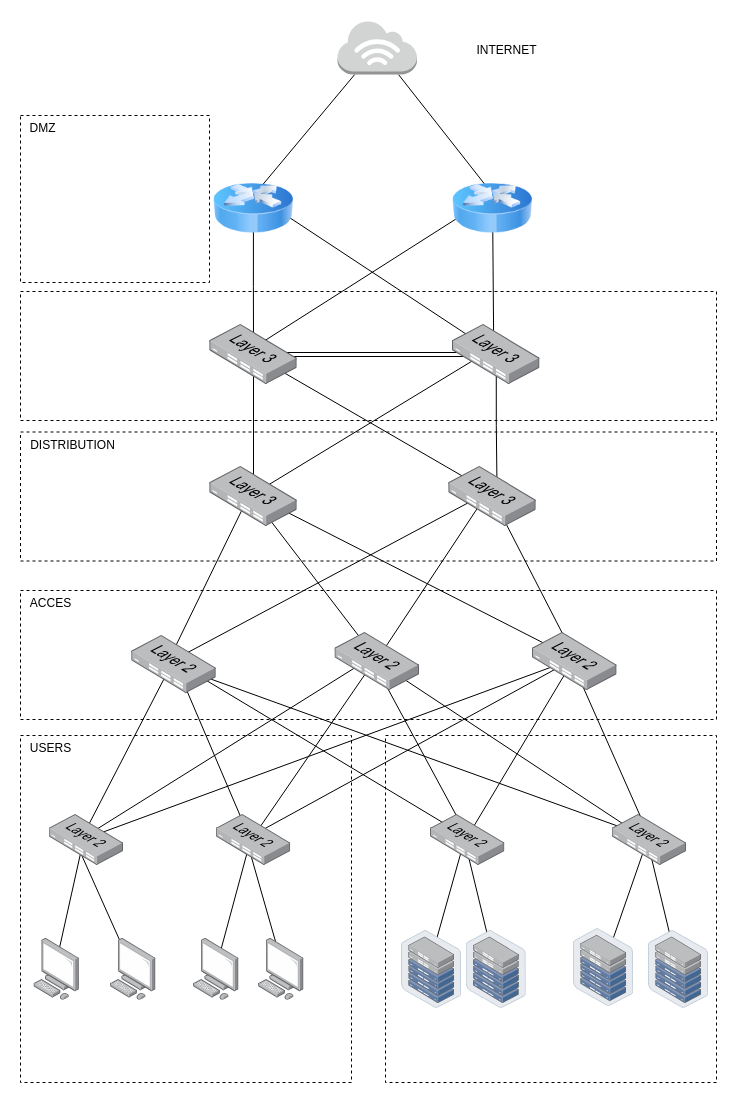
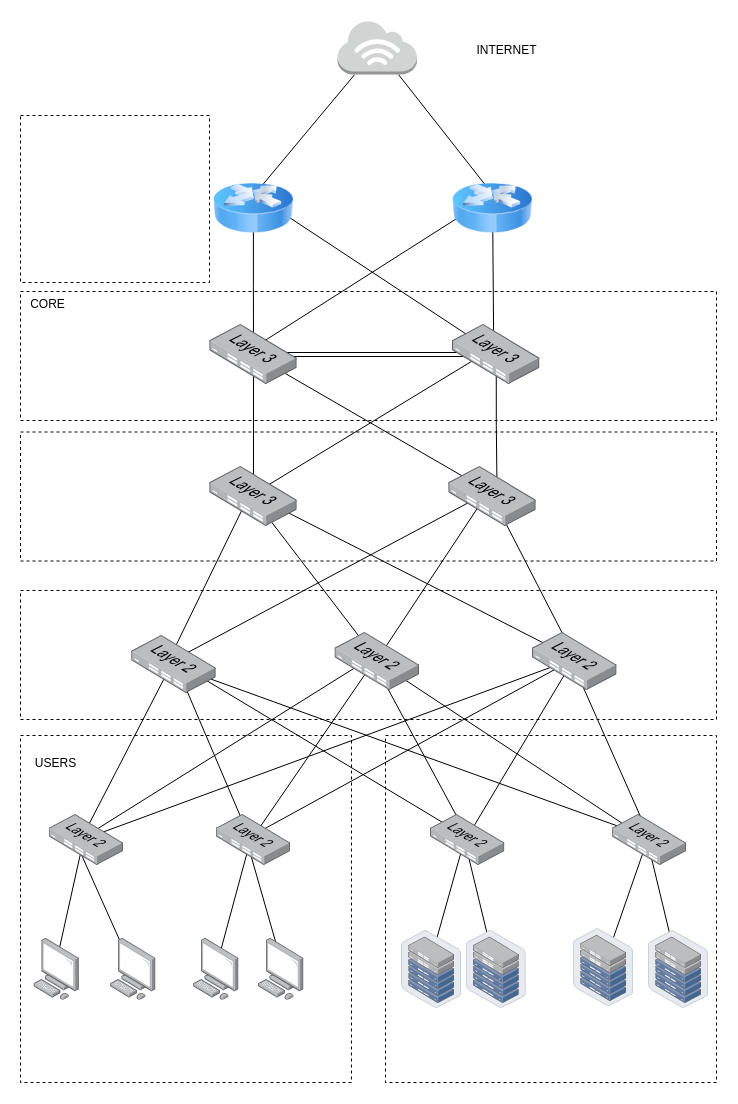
  <mxCell id="0" />
  <mxCell id="1" parent="0" />
  <mxCell id="2" value="" style="rounded=0;orthogonalLoop=1;jettySize=auto;html=1;endArrow=none;endFill=0;entryX=0.47;entryY=0.431;entryDx=0;entryDy=0;entryPerimeter=0;exitX=0.433;exitY=0.527;exitDx=0;exitDy=0;exitPerimeter=0;" edge="1" parent="1" source="69" target="63"><mxGeometry relative="1" as="geometry" /></mxCell>
  <mxCell id="3" value="" style="rounded=0;orthogonalLoop=1;jettySize=auto;html=1;endArrow=none;endFill=0;entryX=0.457;entryY=0.5;entryDx=0;entryDy=0;entryPerimeter=0;exitX=0.5;exitY=0.527;exitDx=0;exitDy=0;exitPerimeter=0;" edge="1" parent="1" source="70" target="63"><mxGeometry relative="1" as="geometry" /></mxCell>
  <mxCell id="4" value="" style="rounded=0;orthogonalLoop=1;jettySize=auto;html=1;endArrow=none;endFill=0;entryX=0.5;entryY=0.392;entryDx=0;entryDy=0;entryPerimeter=0;exitX=0.533;exitY=0.41;exitDx=0;exitDy=0;exitPerimeter=0;" edge="1" parent="1" source="71" target="64"><mxGeometry relative="1" as="geometry" /></mxCell>
  <mxCell id="5" value="" style="rounded=0;orthogonalLoop=1;jettySize=auto;html=1;endArrow=none;endFill=0;exitX=0.5;exitY=0.514;exitDx=0;exitDy=0;exitPerimeter=0;" edge="1" parent="1" source="72"><mxGeometry relative="1" as="geometry"><mxPoint x="647" y="841" as="targetPoint" /></mxGeometry></mxCell>
  <mxCell id="6" style="rounded=0;orthogonalLoop=1;jettySize=auto;html=1;endArrow=none;endFill=0;exitX=0.462;exitY=0.451;exitDx=0;exitDy=0;exitPerimeter=0;entryX=0.467;entryY=0.397;entryDx=0;entryDy=0;entryPerimeter=0;" parent="1" source="59" target="47" edge="1"><mxGeometry relative="1" as="geometry" /></mxCell>
  <mxCell id="7" style="rounded=0;orthogonalLoop=1;jettySize=auto;html=1;endArrow=none;endFill=0;entryX=0.5;entryY=0.448;entryDx=0;entryDy=0;entryPerimeter=0;exitX=0.435;exitY=0.5;exitDx=0;exitDy=0;exitPerimeter=0;" parent="1" source="59" target="46" edge="1"><mxGeometry relative="1" as="geometry" /></mxCell>
  <mxCell id="8" style="rounded=0;orthogonalLoop=1;jettySize=auto;html=1;endArrow=none;endFill=0;exitX=0.5;exitY=0.431;exitDx=0;exitDy=0;exitPerimeter=0;entryX=0.5;entryY=0.414;entryDx=0;entryDy=0;entryPerimeter=0;" parent="1" source="62" target="47" edge="1"><mxGeometry relative="1" as="geometry" /></mxCell>
  <mxCell id="9" style="rounded=0;orthogonalLoop=1;jettySize=auto;html=1;endArrow=none;endFill=0;exitX=0.46;exitY=0.431;exitDx=0;exitDy=0;exitPerimeter=0;entryX=0.5;entryY=0.448;entryDx=0;entryDy=0;entryPerimeter=0;" parent="1" source="62" target="46" edge="1"><mxGeometry relative="1" as="geometry" /></mxCell>
  <mxCell id="10" style="rounded=0;orthogonalLoop=1;jettySize=auto;html=1;endArrow=none;endFill=0;entryX=0.459;entryY=0.5;entryDx=0;entryDy=0;entryPerimeter=0;exitX=0.5;exitY=0.451;exitDx=0;exitDy=0;exitPerimeter=0;" parent="1" source="64" target="45" edge="1"><mxGeometry relative="1" as="geometry" /></mxCell>
  <mxCell id="11" style="rounded=0;orthogonalLoop=1;jettySize=auto;html=1;endArrow=none;endFill=0;entryX=0.5;entryY=0.5;entryDx=0;entryDy=0;entryPerimeter=0;exitX=0.475;exitY=0.5;exitDx=0;exitDy=0;exitPerimeter=0;" parent="1" source="64" target="47" edge="1"><mxGeometry relative="1" as="geometry" /></mxCell>
  <mxCell id="12" style="rounded=0;orthogonalLoop=1;jettySize=auto;html=1;endArrow=none;endFill=0;entryX=0.432;entryY=0.448;entryDx=0;entryDy=0;entryPerimeter=0;exitX=0.5;exitY=0.431;exitDx=0;exitDy=0;exitPerimeter=0;" parent="1" source="63" target="47" edge="1"><mxGeometry relative="1" as="geometry" /></mxCell>
  <mxCell id="13" style="rounded=0;orthogonalLoop=1;jettySize=auto;html=1;endArrow=none;endFill=0;entryX=0.471;entryY=0.414;entryDx=0;entryDy=0;entryPerimeter=0;exitX=0.5;exitY=0.451;exitDx=0;exitDy=0;exitPerimeter=0;" parent="1" source="63" target="45" edge="1"><mxGeometry relative="1" as="geometry" /></mxCell>
  <mxCell id="14" style="rounded=0;orthogonalLoop=1;jettySize=auto;html=1;endArrow=none;endFill=0;entryX=0.449;entryY=0.448;entryDx=0;entryDy=0;entryPerimeter=0;exitX=0.5;exitY=0.431;exitDx=0;exitDy=0;exitPerimeter=0;" parent="1" source="64" target="46" edge="1"><mxGeometry relative="1" as="geometry" /></mxCell>
  <mxCell id="15" style="rounded=0;orthogonalLoop=1;jettySize=auto;html=1;endArrow=none;endFill=0;entryX=0.5;entryY=0.431;entryDx=0;entryDy=0;entryPerimeter=0;exitX=0.5;exitY=0.431;exitDx=0;exitDy=0;exitPerimeter=0;" parent="1" source="63" target="46" edge="1"><mxGeometry relative="1" as="geometry" /></mxCell>
  <mxCell id="16" style="rounded=0;orthogonalLoop=1;jettySize=auto;html=1;endArrow=none;endFill=0;entryX=0.5;entryY=0.431;entryDx=0;entryDy=0;entryPerimeter=0;exitX=0.446;exitY=0.451;exitDx=0;exitDy=0;exitPerimeter=0;" parent="1" source="62" target="45" edge="1"><mxGeometry relative="1" as="geometry" /></mxCell>
  <mxCell id="17" style="rounded=0;orthogonalLoop=1;jettySize=auto;html=1;endArrow=none;endFill=0;entryX=0.477;entryY=0.45;entryDx=0;entryDy=0;entryPerimeter=0;exitX=0.5;exitY=0.431;exitDx=0;exitDy=0;exitPerimeter=0;" parent="1" source="46" target="43" edge="1"><mxGeometry relative="1" as="geometry" /></mxCell>
  <mxCell id="18" style="rounded=0;orthogonalLoop=1;jettySize=auto;html=1;endArrow=none;endFill=0;entryX=0.466;entryY=0.45;entryDx=0;entryDy=0;entryPerimeter=0;exitX=0.466;exitY=0.431;exitDx=0;exitDy=0;exitPerimeter=0;" parent="1" source="46" target="41" edge="1"><mxGeometry relative="1" as="geometry" /></mxCell>
  <mxCell id="19" style="rounded=0;orthogonalLoop=1;jettySize=auto;html=1;endArrow=none;endFill=0;exitX=0.467;exitY=0.414;exitDx=0;exitDy=0;exitPerimeter=0;entryX=0.466;entryY=0.467;entryDx=0;entryDy=0;entryPerimeter=0;" parent="1" source="47" target="41" edge="1"><mxGeometry relative="1" as="geometry" /></mxCell>
  <mxCell id="20" style="rounded=0;orthogonalLoop=1;jettySize=auto;html=1;endArrow=none;endFill=0;entryX=0.443;entryY=0.433;entryDx=0;entryDy=0;entryPerimeter=0;exitX=0.485;exitY=0.431;exitDx=0;exitDy=0;exitPerimeter=0;" parent="1" source="45" target="43" edge="1"><mxGeometry relative="1" as="geometry" /></mxCell>
  <mxCell id="21" style="rounded=0;orthogonalLoop=1;jettySize=auto;html=1;endArrow=none;endFill=0;exitX=0.425;exitY=0.466;exitDx=0;exitDy=0;exitPerimeter=0;entryX=0.454;entryY=0.467;entryDx=0;entryDy=0;entryPerimeter=0;" parent="1" source="45" target="41" edge="1"><mxGeometry relative="1" as="geometry" /></mxCell>
  <mxCell id="22" style="rounded=0;orthogonalLoop=1;jettySize=auto;html=1;entryX=0.454;entryY=0.417;entryDx=0;entryDy=0;entryPerimeter=0;endArrow=none;endFill=0;exitX=0.5;exitY=0.466;exitDx=0;exitDy=0;exitPerimeter=0;" parent="1" source="47" target="43" edge="1"><mxGeometry relative="1" as="geometry" /></mxCell>
  <mxCell id="23" style="rounded=0;orthogonalLoop=1;jettySize=auto;html=1;entryX=0.546;entryY=0.417;entryDx=0;entryDy=0;entryPerimeter=0;endArrow=none;endFill=0;exitX=0.423;exitY=0.433;exitDx=0;exitDy=0;exitPerimeter=0;" parent="1" source="42" target="41" edge="1"><mxGeometry relative="1" as="geometry" /></mxCell>
  <mxCell id="24" style="rounded=0;orthogonalLoop=1;jettySize=auto;html=1;entryX=0.489;entryY=0.5;entryDx=0;entryDy=0;entryPerimeter=0;endArrow=none;endFill=0;exitX=0.5;exitY=0.45;exitDx=0;exitDy=0;exitPerimeter=0;" parent="1" source="43" target="40" edge="1"><mxGeometry relative="1" as="geometry" /></mxCell>
  <mxCell id="25" style="edgeStyle=orthogonalEdgeStyle;rounded=0;orthogonalLoop=1;jettySize=auto;html=1;entryX=0.552;entryY=0.417;entryDx=0;entryDy=0;entryPerimeter=0;endArrow=none;endFill=0;exitX=0.5;exitY=0.417;exitDx=0;exitDy=0;exitPerimeter=0;" parent="1" source="42" target="43" edge="1"><mxGeometry relative="1" as="geometry" /></mxCell>
  <mxCell id="26" value="" style="rounded=0;whiteSpace=wrap;html=1;fillColor=none;dashed=1;" parent="1" vertex="1"><mxGeometry x="20" y="291" width="696" height="129" as="geometry" /></mxCell>
  <mxCell id="27" style="rounded=0;orthogonalLoop=1;jettySize=auto;html=1;entryX=0.525;entryY=0.325;entryDx=0;entryDy=0;endArrow=none;endFill=0;entryPerimeter=0;exitX=0.523;exitY=0.367;exitDx=0;exitDy=0;exitPerimeter=0;" parent="1" source="40" target="37" edge="1"><mxGeometry relative="1" as="geometry" /></mxCell>
  <mxCell id="28" style="rounded=0;orthogonalLoop=1;jettySize=auto;html=1;entryX=0.513;entryY=0.325;entryDx=0;entryDy=0;endArrow=none;endFill=0;entryPerimeter=0;exitX=0.423;exitY=0.417;exitDx=0;exitDy=0;exitPerimeter=0;" parent="1" source="42" target="35" edge="1"><mxGeometry relative="1" as="geometry" /></mxCell>
  <mxCell id="29" value="" style="rounded=0;whiteSpace=wrap;html=1;fillColor=none;dashed=1;" parent="1" vertex="1"><mxGeometry x="20" y="590" width="696" height="129" as="geometry" /></mxCell>
  <mxCell id="30" value="" style="rounded=0;whiteSpace=wrap;html=1;fillColor=none;dashed=1;" parent="1" vertex="1"><mxGeometry x="20" y="431.5" width="696" height="129" as="geometry" /></mxCell>
  <mxCell id="31" style="rounded=0;orthogonalLoop=1;jettySize=auto;html=1;endArrow=none;endFill=0;entryX=0.513;entryY=0.325;entryDx=0;entryDy=0;entryPerimeter=0;" parent="1" source="33" target="35" edge="1"><mxGeometry relative="1" as="geometry"><mxPoint x="279" y="162" as="targetPoint" /></mxGeometry></mxCell>
  <mxCell id="32" style="rounded=0;orthogonalLoop=1;jettySize=auto;html=1;endArrow=none;endFill=0;entryX=0.513;entryY=0.337;entryDx=0;entryDy=0;entryPerimeter=0;" parent="1" source="33" target="37" edge="1"><mxGeometry relative="1" as="geometry" /></mxCell>
  <mxCell id="33" value="" style="outlineConnect=0;dashed=0;verticalLabelPosition=bottom;verticalAlign=top;align=center;html=1;shape=mxgraph.aws3.internet_3;fillColor=#D2D3D3;gradientColor=none;" parent="1" vertex="1"><mxGeometry x="337" y="20" width="79.5" height="54" as="geometry" /></mxCell>
  <mxCell id="34" style="edgeStyle=orthogonalEdgeStyle;rounded=0;orthogonalLoop=1;jettySize=auto;html=1;endArrow=none;endFill=0;exitX=0.499;exitY=0.325;exitDx=0;exitDy=0;exitPerimeter=0;entryX=0.5;entryY=0.367;entryDx=0;entryDy=0;entryPerimeter=0;" parent="1" source="35" target="40" edge="1"><mxGeometry relative="1" as="geometry" /></mxCell>
  <mxCell id="35" value="" style="image;html=1;image=img/lib/clip_art/networking/Router_Icon_128x128.png" parent="1" vertex="1"><mxGeometry x="213" y="168" width="80" height="80" as="geometry" /></mxCell>
  <mxCell id="36" style="rounded=0;orthogonalLoop=1;jettySize=auto;html=1;entryX=0.471;entryY=0.4;entryDx=0;entryDy=0;entryPerimeter=0;endArrow=none;endFill=0;exitX=0.5;exitY=0.337;exitDx=0;exitDy=0;exitPerimeter=0;" parent="1" source="37" target="42" edge="1"><mxGeometry relative="1" as="geometry" /></mxCell>
  <mxCell id="37" value="" style="image;html=1;image=img/lib/clip_art/networking/Router_Icon_128x128.png" parent="1" vertex="1"><mxGeometry x="452" y="168" width="80" height="80" as="geometry" /></mxCell>
  <mxCell id="38" style="rounded=0;orthogonalLoop=1;jettySize=auto;html=1;shape=link;exitX=0.432;exitY=0.5;exitDx=0;exitDy=0;exitPerimeter=0;entryX=0.48;entryY=0.5;entryDx=0;entryDy=0;entryPerimeter=0;" parent="1" source="40" target="42" edge="1"><mxGeometry relative="1" as="geometry" /></mxCell>
  <mxCell id="39" style="edgeStyle=orthogonalEdgeStyle;rounded=0;orthogonalLoop=1;jettySize=auto;html=1;endArrow=none;endFill=0;exitX=0.5;exitY=0.45;exitDx=0;exitDy=0;exitPerimeter=0;entryX=0.5;entryY=0.367;entryDx=0;entryDy=0;entryPerimeter=0;" parent="1" source="40" target="41" edge="1"><mxGeometry relative="1" as="geometry" /></mxCell>
  <mxCell id="40" value="" style="image;points=[];aspect=fixed;html=1;align=center;shadow=0;dashed=0;image=img/lib/allied_telesis/switch/Switch_24_port_L3.svg;" parent="1" vertex="1"><mxGeometry x="209.23" y="324" width="87.53" height="60" as="geometry" /></mxCell>
  <mxCell id="41" value="" style="image;points=[];aspect=fixed;html=1;align=center;shadow=0;dashed=0;image=img/lib/allied_telesis/switch/Switch_24_port_L3.svg;" parent="1" vertex="1"><mxGeometry x="209.23" y="466" width="87.53" height="60" as="geometry" /></mxCell>
  <mxCell id="42" value="" style="image;points=[];aspect=fixed;html=1;align=center;shadow=0;dashed=0;image=img/lib/allied_telesis/switch/Switch_24_port_L3.svg;" parent="1" vertex="1"><mxGeometry x="452" y="324" width="87.53" height="60" as="geometry" /></mxCell>
  <mxCell id="43" value="" style="image;points=[];aspect=fixed;html=1;align=center;shadow=0;dashed=0;image=img/lib/allied_telesis/switch/Switch_24_port_L3.svg;" parent="1" vertex="1"><mxGeometry x="448.23" y="466" width="87.53" height="60" as="geometry" /></mxCell>
  <mxCell id="44" style="rounded=0;orthogonalLoop=1;jettySize=auto;html=1;endArrow=none;endFill=0;exitX=0.5;exitY=0.414;exitDx=0;exitDy=0;exitPerimeter=0;entryX=0.457;entryY=0.412;entryDx=0;entryDy=0;entryPerimeter=0;" parent="1" source="45" target="59" edge="1"><mxGeometry relative="1" as="geometry" /></mxCell>
  <mxCell id="45" value="" style="image;points=[];aspect=fixed;html=1;align=center;shadow=0;dashed=0;image=img/lib/allied_telesis/switch/Switch_24_port_L2.svg;" parent="1" vertex="1"><mxGeometry x="131.19" y="635" width="84.61" height="58" as="geometry" /></mxCell>
  <mxCell id="46" value="" style="image;points=[];aspect=fixed;html=1;align=center;shadow=0;dashed=0;image=img/lib/allied_telesis/switch/Switch_24_port_L2.svg;" parent="1" vertex="1"><mxGeometry x="532" y="632" width="84.61" height="58" as="geometry" /></mxCell>
  <mxCell id="47" value="" style="image;points=[];aspect=fixed;html=1;align=center;shadow=0;dashed=0;image=img/lib/allied_telesis/switch/Switch_24_port_L2.svg;" parent="1" vertex="1"><mxGeometry x="334.45" y="632" width="84.61" height="58" as="geometry" /></mxCell>
- <mxCell id="49" value="DISTRIBUTION" style="text;html=1;align=center;verticalAlign=middle;resizable=0;points=[];autosize=1;strokeColor=none;fillColor=none;" parent="1" vertex="1"><mxGeometry x="20" y="431.5" width="103" height="26" as="geometry" /></mxCell>
- <mxCell id="50" value="ACCES" style="text;html=1;align=center;verticalAlign=middle;resizable=0;points=[];autosize=1;strokeColor=none;fillColor=none;" parent="1" vertex="1"><mxGeometry x="20" y="590" width="59" height="26" as="geometry" /></mxCell>
+ <mxCell id="48" value="CORE" style="text;html=1;align=center;verticalAlign=middle;resizable=0;points=[];autosize=1;strokeColor=none;fillColor=none;" parent="1" vertex="1"><mxGeometry x="20" y="291" width="53" height="26" as="geometry" /></mxCell>
  <mxCell id="51" value="INTERNET" style="text;html=1;align=center;verticalAlign=middle;resizable=0;points=[];autosize=1;strokeColor=none;fillColor=none;" parent="1" vertex="1"><mxGeometry x="466.5" y="37" width="78" height="26" as="geometry" /></mxCell>
  <mxCell id="52" value="" style="rounded=0;whiteSpace=wrap;html=1;fillColor=none;dashed=1;" parent="1" vertex="1"><mxGeometry x="20" y="735" width="331" height="347" as="geometry" /></mxCell>
  <mxCell id="53" value="" style="rounded=0;whiteSpace=wrap;html=1;fillColor=none;dashed=1;" parent="1" vertex="1"><mxGeometry x="385" y="735" width="331" height="347" as="geometry" /></mxCell>
- <mxCell id="54" value="USERS" style="text;html=1;align=center;verticalAlign=middle;resizable=0;points=[];autosize=1;strokeColor=none;fillColor=none;" parent="1" vertex="1"><mxGeometry x="20" y="735" width="59" height="26" as="geometry" /></mxCell>
+ <mxCell id="54" value="USERS" style="text;html=1;align=center;verticalAlign=middle;resizable=0;points=[];autosize=1;strokeColor=none;fillColor=none;" parent="1" vertex="1"><mxGeometry x="25" y="750" width="59" height="26" as="geometry" /></mxCell>
  <mxCell id="55" value="" style="rounded=0;whiteSpace=wrap;html=1;fillColor=none;dashed=1;" parent="1" vertex="1"><mxGeometry x="20" y="115" width="189" height="167" as="geometry" /></mxCell>
- <mxCell id="56" value="DMZ" style="text;html=1;align=center;verticalAlign=middle;resizable=0;points=[];autosize=1;strokeColor=none;fillColor=none;" parent="1" vertex="1"><mxGeometry x="20" y="115" width="44" height="26" as="geometry" /></mxCell>
  <mxCell id="57" style="rounded=0;orthogonalLoop=1;jettySize=auto;html=1;endArrow=none;endFill=0;exitX=0.476;exitY=0.412;exitDx=0;exitDy=0;exitPerimeter=0;entryX=0.5;entryY=0.356;entryDx=0;entryDy=0;entryPerimeter=0;" parent="1" source="59" target="65" edge="1"><mxGeometry relative="1" as="geometry" /></mxCell>
  <mxCell id="58" style="rounded=0;orthogonalLoop=1;jettySize=auto;html=1;endArrow=none;endFill=0;exitX=0.368;exitY=0.569;exitDx=0;exitDy=0;exitPerimeter=0;entryX=0.439;entryY=0.421;entryDx=0;entryDy=0;entryPerimeter=0;" parent="1" source="59" target="66" edge="1"><mxGeometry relative="1" as="geometry" /></mxCell>
  <mxCell id="59" value="" style="image;points=[];aspect=fixed;html=1;align=center;shadow=0;dashed=0;image=img/lib/allied_telesis/switch/Switch_24_port_L2.svg;" parent="1" vertex="1"><mxGeometry x="48.6" y="814" width="74.4" height="51" as="geometry" /></mxCell>
  <mxCell id="60" style="rounded=0;orthogonalLoop=1;jettySize=auto;html=1;endArrow=none;endFill=0;exitX=0.473;exitY=0.431;exitDx=0;exitDy=0;exitPerimeter=0;entryX=0.526;entryY=0.388;entryDx=0;entryDy=0;entryPerimeter=0;" parent="1" source="62" target="67" edge="1"><mxGeometry relative="1" as="geometry" /></mxCell>
  <mxCell id="61" style="rounded=0;orthogonalLoop=1;jettySize=auto;html=1;endArrow=none;endFill=0;exitX=0.406;exitY=0.5;exitDx=0;exitDy=0;exitPerimeter=0;entryX=0.548;entryY=0.5;entryDx=0;entryDy=0;entryPerimeter=0;" parent="1" source="62" target="68" edge="1"><mxGeometry relative="1" as="geometry" /></mxCell>
  <mxCell id="62" value="" style="image;points=[];aspect=fixed;html=1;align=center;shadow=0;dashed=0;image=img/lib/allied_telesis/switch/Switch_24_port_L2.svg;" parent="1" vertex="1"><mxGeometry x="215.8" y="814" width="74.4" height="51" as="geometry" /></mxCell>
  <mxCell id="63" value="" style="image;points=[];aspect=fixed;html=1;align=center;shadow=0;dashed=0;image=img/lib/allied_telesis/switch/Switch_24_port_L2.svg;" parent="1" vertex="1"><mxGeometry x="430" y="814" width="74.4" height="51" as="geometry" /></mxCell>
  <mxCell id="64" value="" style="image;points=[];aspect=fixed;html=1;align=center;shadow=0;dashed=0;image=img/lib/allied_telesis/switch/Switch_24_port_L2.svg;" parent="1" vertex="1"><mxGeometry x="611.63" y="814" width="74.4" height="51" as="geometry" /></mxCell>
  <mxCell id="65" value="" style="image;points=[];aspect=fixed;html=1;align=center;shadow=0;dashed=0;image=img/lib/allied_telesis/computer_and_terminals/Personal_Computer.svg;" parent="1" vertex="1"><mxGeometry x="33.4" y="938" width="45.6" height="61.8" as="geometry" /></mxCell>
  <mxCell id="66" value="" style="image;points=[];aspect=fixed;html=1;align=center;shadow=0;dashed=0;image=img/lib/allied_telesis/computer_and_terminals/Personal_Computer.svg;" parent="1" vertex="1"><mxGeometry x="110" y="938" width="45.6" height="61.8" as="geometry" /></mxCell>
  <mxCell id="67" value="" style="image;points=[];aspect=fixed;html=1;align=center;shadow=0;dashed=0;image=img/lib/allied_telesis/computer_and_terminals/Personal_Computer.svg;" parent="1" vertex="1"><mxGeometry x="193" y="938" width="45.6" height="61.8" as="geometry" /></mxCell>
  <mxCell id="68" value="" style="image;points=[];aspect=fixed;html=1;align=center;shadow=0;dashed=0;image=img/lib/allied_telesis/computer_and_terminals/Personal_Computer.svg;" parent="1" vertex="1"><mxGeometry x="258" y="938" width="45.6" height="61.8" as="geometry" /></mxCell>
  <mxCell id="69" value="" style="image;points=[];aspect=fixed;html=1;align=center;shadow=0;dashed=0;image=img/lib/allied_telesis/storage/Datacenter_Server_Half_Rack_ToR.svg;" parent="1" vertex="1"><mxGeometry x="401" y="929.9" width="60.03" height="78" as="geometry" /></mxCell>
  <mxCell id="70" value="" style="image;points=[];aspect=fixed;html=1;align=center;shadow=0;dashed=0;image=img/lib/allied_telesis/storage/Datacenter_Server_Half_Rack_ToR.svg;" parent="1" vertex="1"><mxGeometry x="465.75" y="929.9" width="60.03" height="78" as="geometry" /></mxCell>
  <mxCell id="71" value="" style="image;points=[];aspect=fixed;html=1;align=center;shadow=0;dashed=0;image=img/lib/allied_telesis/storage/Datacenter_Server_Half_Rack_ToR.svg;" parent="1" vertex="1"><mxGeometry x="573" y="928" width="60.03" height="78" as="geometry" /></mxCell>
  <mxCell id="72" value="" style="image;points=[];aspect=fixed;html=1;align=center;shadow=0;dashed=0;image=img/lib/allied_telesis/storage/Datacenter_Server_Half_Rack_ToR.svg;" parent="1" vertex="1"><mxGeometry x="648" y="929.9" width="60.03" height="78" as="geometry" /></mxCell>
